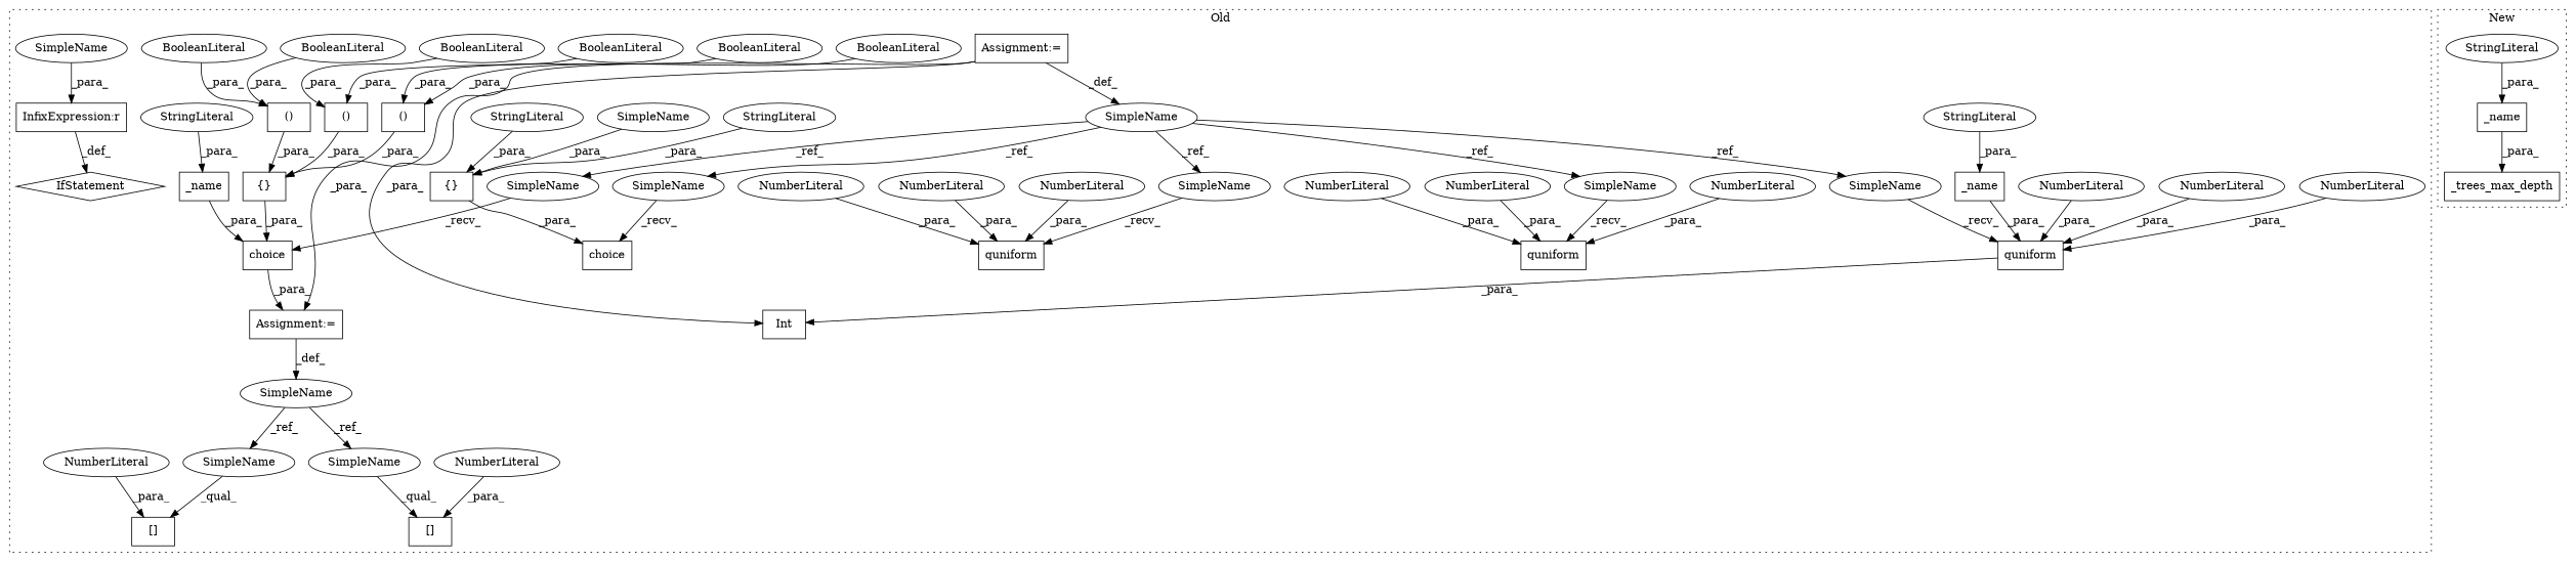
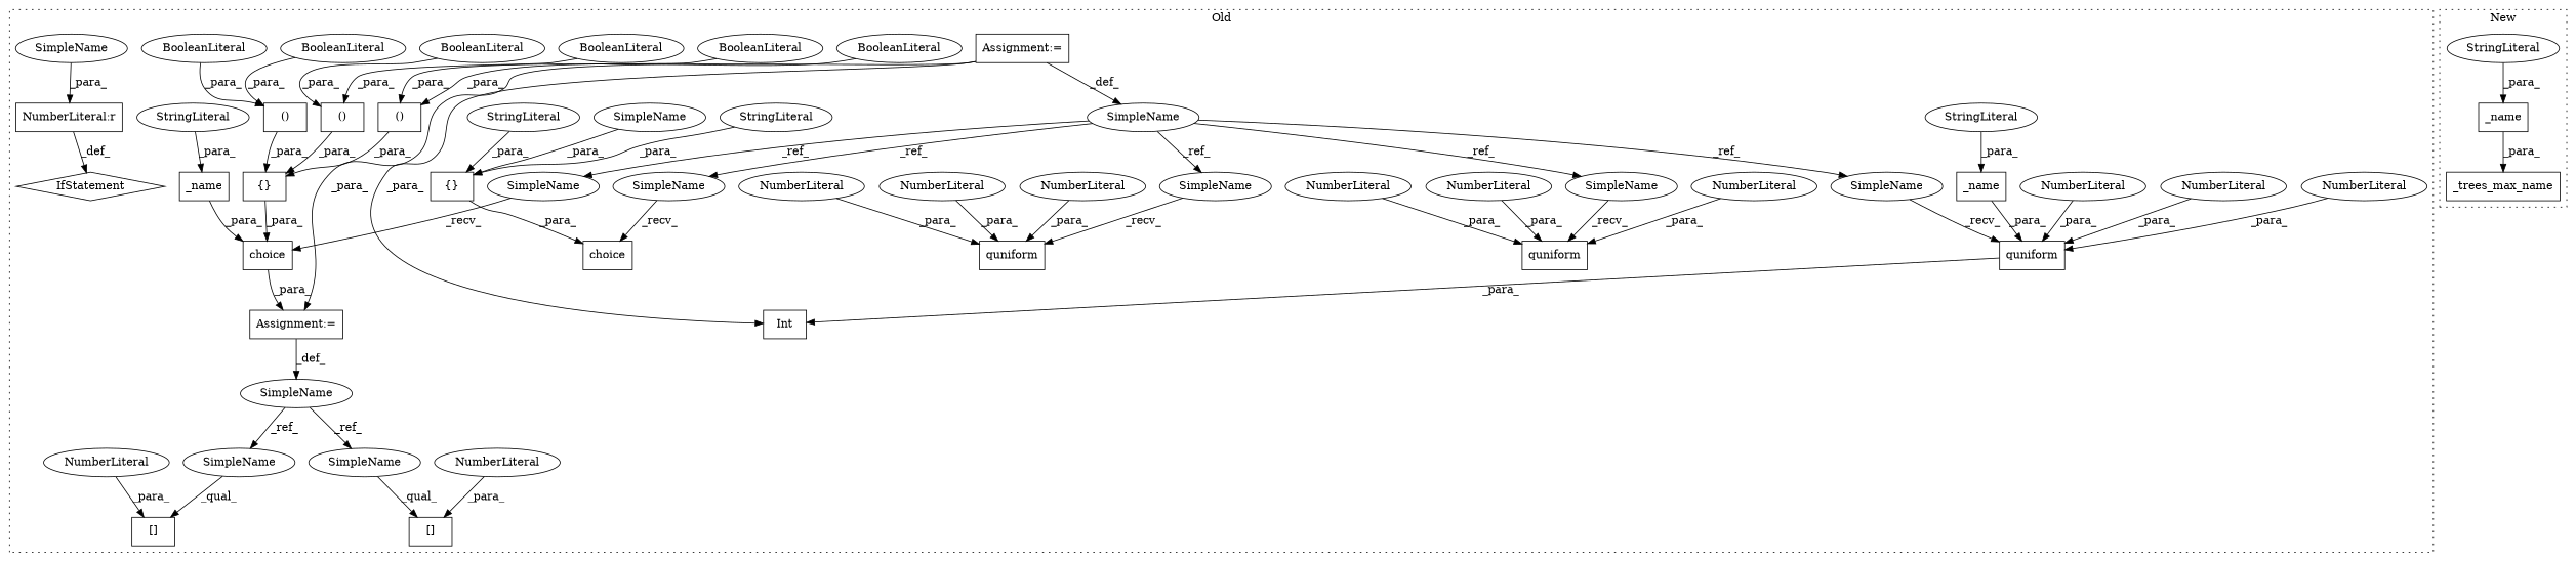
  digraph {
    node [a=42 l=1 s=21261 shape=ellipse]
    n1 [a=25 l=3 label=IfStatement s=22155 shape=diamond]
-   n2 [a=27 l=4 label="InfixExpression:r" s=22146 shape=box]
+   n2 [a=27 l=4 label="NumberLiteral:r" s=22146 shape=box]
    n3 [a=4 l="1,1" label="{}" s="21840,21859" shape=box]
    n4 [a=32 l="7,1" label=choice s="21799,21860" shape=box]
    n5 [l=2 label=SimpleName]
    n6 [a=32 l="7,1" label=choice s="21460,21587" shape=box]
    n7 [a=106 l=21 label="()" s=21505 shape=box]
    n8 [a=2 l="14,1" label="[]" s="22105,22120" shape=box]
    n9 [a=106 l=22 label="()" s=21533 shape=box]
    n10 [a=34 label=NumberLiteral s=22119]
    n11 [a=106 l=23 label="()" s=21562 shape=box]
    n12 [a=2 l="14,1" label="[]" s="22158,22173" shape=box]
    n13 [a=34 label=NumberLiteral s=22172]
    n14 [a=4 l="6,2" label="{}" s="21499,21585" shape=box]
    n15 [a=32 l="6,1" label=_name s="21467,21488" shape=box]
    n16 [a=9 l=5 label=BooleanLiteral s=21550]
    n17 [a=9 l=5 label=BooleanLiteral s=21580]
    n18 [a=9 l=4 label=BooleanLiteral s=21505]
    n19 [a=32 l="9,1" label=quniform s="21672,21709" shape=box]
    n20 [a=34 label=NumberLiteral s=21703]
    n21 [a=34 l=2 label=NumberLiteral s=21705]
    n22 [a=34 label=NumberLiteral s=21708]
    n23 [a=32 l="6,1" label=_name s="21681,21701" shape=box]
    n24 [a=9 l=4 label=BooleanLiteral s=21522]
    n25 [a=32 l="9,1" label=quniform s="21922,21964" shape=box]
    n26 [a=34 label=NumberLiteral s=21958]
    n27 [a=34 l=2 label=NumberLiteral s=21960]
    n28 [a=34 label=NumberLiteral s=21963]
    n29 [a=9 l=4 label=BooleanLiteral s=21533]
    n30 [a=9 l=5 label=BooleanLiteral s=21562]
    n31 [a=32 l="9,1" label=quniform s="22020,22060" shape=box]
    n32 [a=34 label=NumberLiteral s=22059]
    n33 [a=34 label=NumberLiteral s=22057]
    n34 [a=34 label=NumberLiteral s=22055]
    n35 [l=13 label=SimpleName s=21443]
    n36 [a=45 l=14 label=StringLiteral s=21687]
    n37 [a=45 l=15 label=StringLiteral s=21473]
    n38 [a=7 label="Assignment:=" s=21456 shape=box]
    n39 [a=7 l=2 label="Assignment:=" shape=box]
    n40 [a=45 l=6 label=StringLiteral s=21848]
    n41 [a=45 l=6 label=StringLiteral s=21841]
    n42 [a=32 l="4,1" label=Int s="21665,21710" shape=box]
    n43 [l=4 label=SimpleName s=22150]
    n44 [l=4 label=SimpleName s=21855]
    n45 [l=2 label=SimpleName s=21457]
    n46 [l=2 label=SimpleName s=21669]
    n47 [l=2 label=SimpleName s=22017]
    n48 [l=2 label=SimpleName s=21919]
    n49 [l=2 label=SimpleName s=21796]
    n50 [l=13 label=SimpleName s=22158]
    n51 [l=13 label=SimpleName s=22105]
-   n52 [a=32 l="17,1" label=_trees_max_depth s="22589,22624" shape=box]
+   n52 [a=32 l="17,1" label=_trees_max_name s="22589,22624" shape=box]
    n53 [a=32 l="6,1" label=_name s="22606,22623" shape=box]
    n54 [a=45 l=11 label=StringLiteral s=22612]
    subgraph cluster_1 {
      label=Old
      style=dotted
      n1
      n2
      n3
      n4
      n5
      n6
      n7
      n8
      n9
      n10
      n11
      n12
      n13
      n14
      n15
      n16
      n17
      n18
      n19
      n20
      n21
      n22
      n23
      n24
      n25
      n26
      n27
      n28
      n29
      n30
      n31
      n32
      n33
      n34
      n35
      n36
      n37
      n38
      n39
      n40
      n41
      n42
      n43
      n44
      n45
      n46
      n47
      n48
      n49
      n50
      n51
    }
    subgraph cluster_2 {
      label=New
      style=dotted
      n52
      n53
      n54
    }
    n2 -> n1 [label=_def_]
    n3 -> n4 [label=_para_]
    n5 -> n45 [label=_ref_]
    n5 -> n46 [label=_ref_]
    n5 -> n47 [label=_ref_]
    n5 -> n48 [label=_ref_]
    n5 -> n49 [label=_ref_]
    n6 -> n38 [label=_para_]
    n7 -> n14 [label=_para_]
    n9 -> n14 [label=_para_]
    n10 -> n8 [label=_para_]
    n11 -> n14 [label=_para_]
    n13 -> n12 [label=_para_]
    n14 -> n6 [label=_para_]
    n15 -> n6 [label=_para_]
    n16 -> n9 [label=_para_]
    n17 -> n11 [label=_para_]
    n18 -> n7 [label=_para_]
    n19 -> n42 [label=_para_]
    n20 -> n19 [label=_para_]
    n21 -> n19 [label=_para_]
    n22 -> n19 [label=_para_]
    n23 -> n19 [label=_para_]
    n24 -> n7 [label=_para_]
    n26 -> n25 [label=_para_]
    n27 -> n25 [label=_para_]
    n28 -> n25 [label=_para_]
    n29 -> n9 [label=_para_]
    n30 -> n11 [label=_para_]
    n32 -> n31 [label=_para_]
    n33 -> n31 [label=_para_]
    n34 -> n31 [label=_para_]
    n35 -> n50 [label=_ref_]
    n35 -> n51 [label=_ref_]
    n36 -> n23 [label=_para_]
    n37 -> n15 [label=_para_]
    n38 -> n35 [label=_def_]
    n39 -> n5 [label=_def_]
    n39 -> n38 [label=_para_]
    n39 -> n42 [label=_para_]
    n40 -> n3 [label=_para_]
    n41 -> n3 [label=_para_]
    n43 -> n2 [label=_para_]
    n44 -> n3 [label=_para_]
    n45 -> n6 [label=_recv_]
    n46 -> n19 [label=_recv_]
    n47 -> n31 [label=_recv_]
    n48 -> n25 [label=_recv_]
    n49 -> n4 [label=_recv_]
    n50 -> n12 [label=_qual_]
    n51 -> n8 [label=_qual_]
    n53 -> n52 [label=_para_]
    n54 -> n53 [label=_para_]
  }
